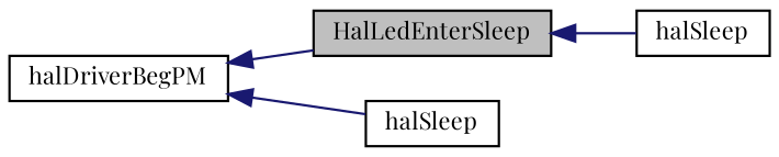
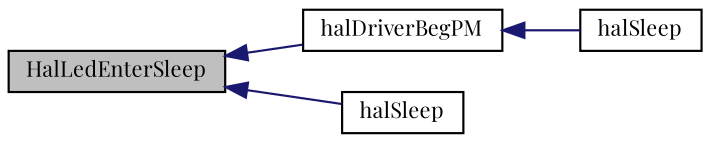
  digraph {
    rankdir=LR
    fontname="Playfair Display"
    node [color=black fillcolor=white fontname="Playfair Display" fontsize=10 shape=record style=filled]
    edge [color=midnightblue dir=back fontname="Playfair Display" fontsize=10 labelfontname=Helvetica labelfontsize=10 style=solid]
    n1 [fillcolor=grey75 fontcolor=black height=0.2 label=HalLedEnterSleep width=0.4]
    n2 [height=0.2 label=halDriverBegPM width=0.4]
    n3 [height=0.2 label=halSleep width=0.4]
    n4 [height=0.2 label=halSleep width=0.4]
-   n2 -> n1
+   n1 -> n2
    n1 -> n3
    n2 -> n4
  }
